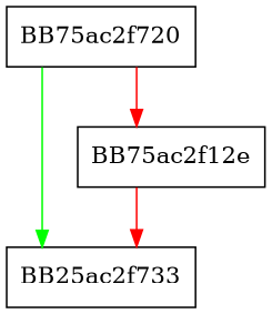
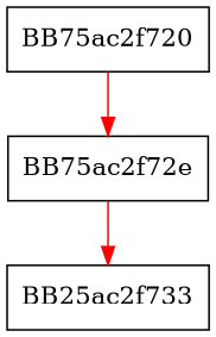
  digraph {
    splines=ortho
    node [shape=box]
    edge [color=red]
    n1 [label=BB25ac2f733]
    BB75ac2f720
-   BB75ac2f72e [label=BB75ac2f12e]
-   BB75ac2f720 -> n1 [color=green]
+   BB75ac2f72e
    BB75ac2f720 -> BB75ac2f72e
    BB75ac2f72e -> n1
  }
